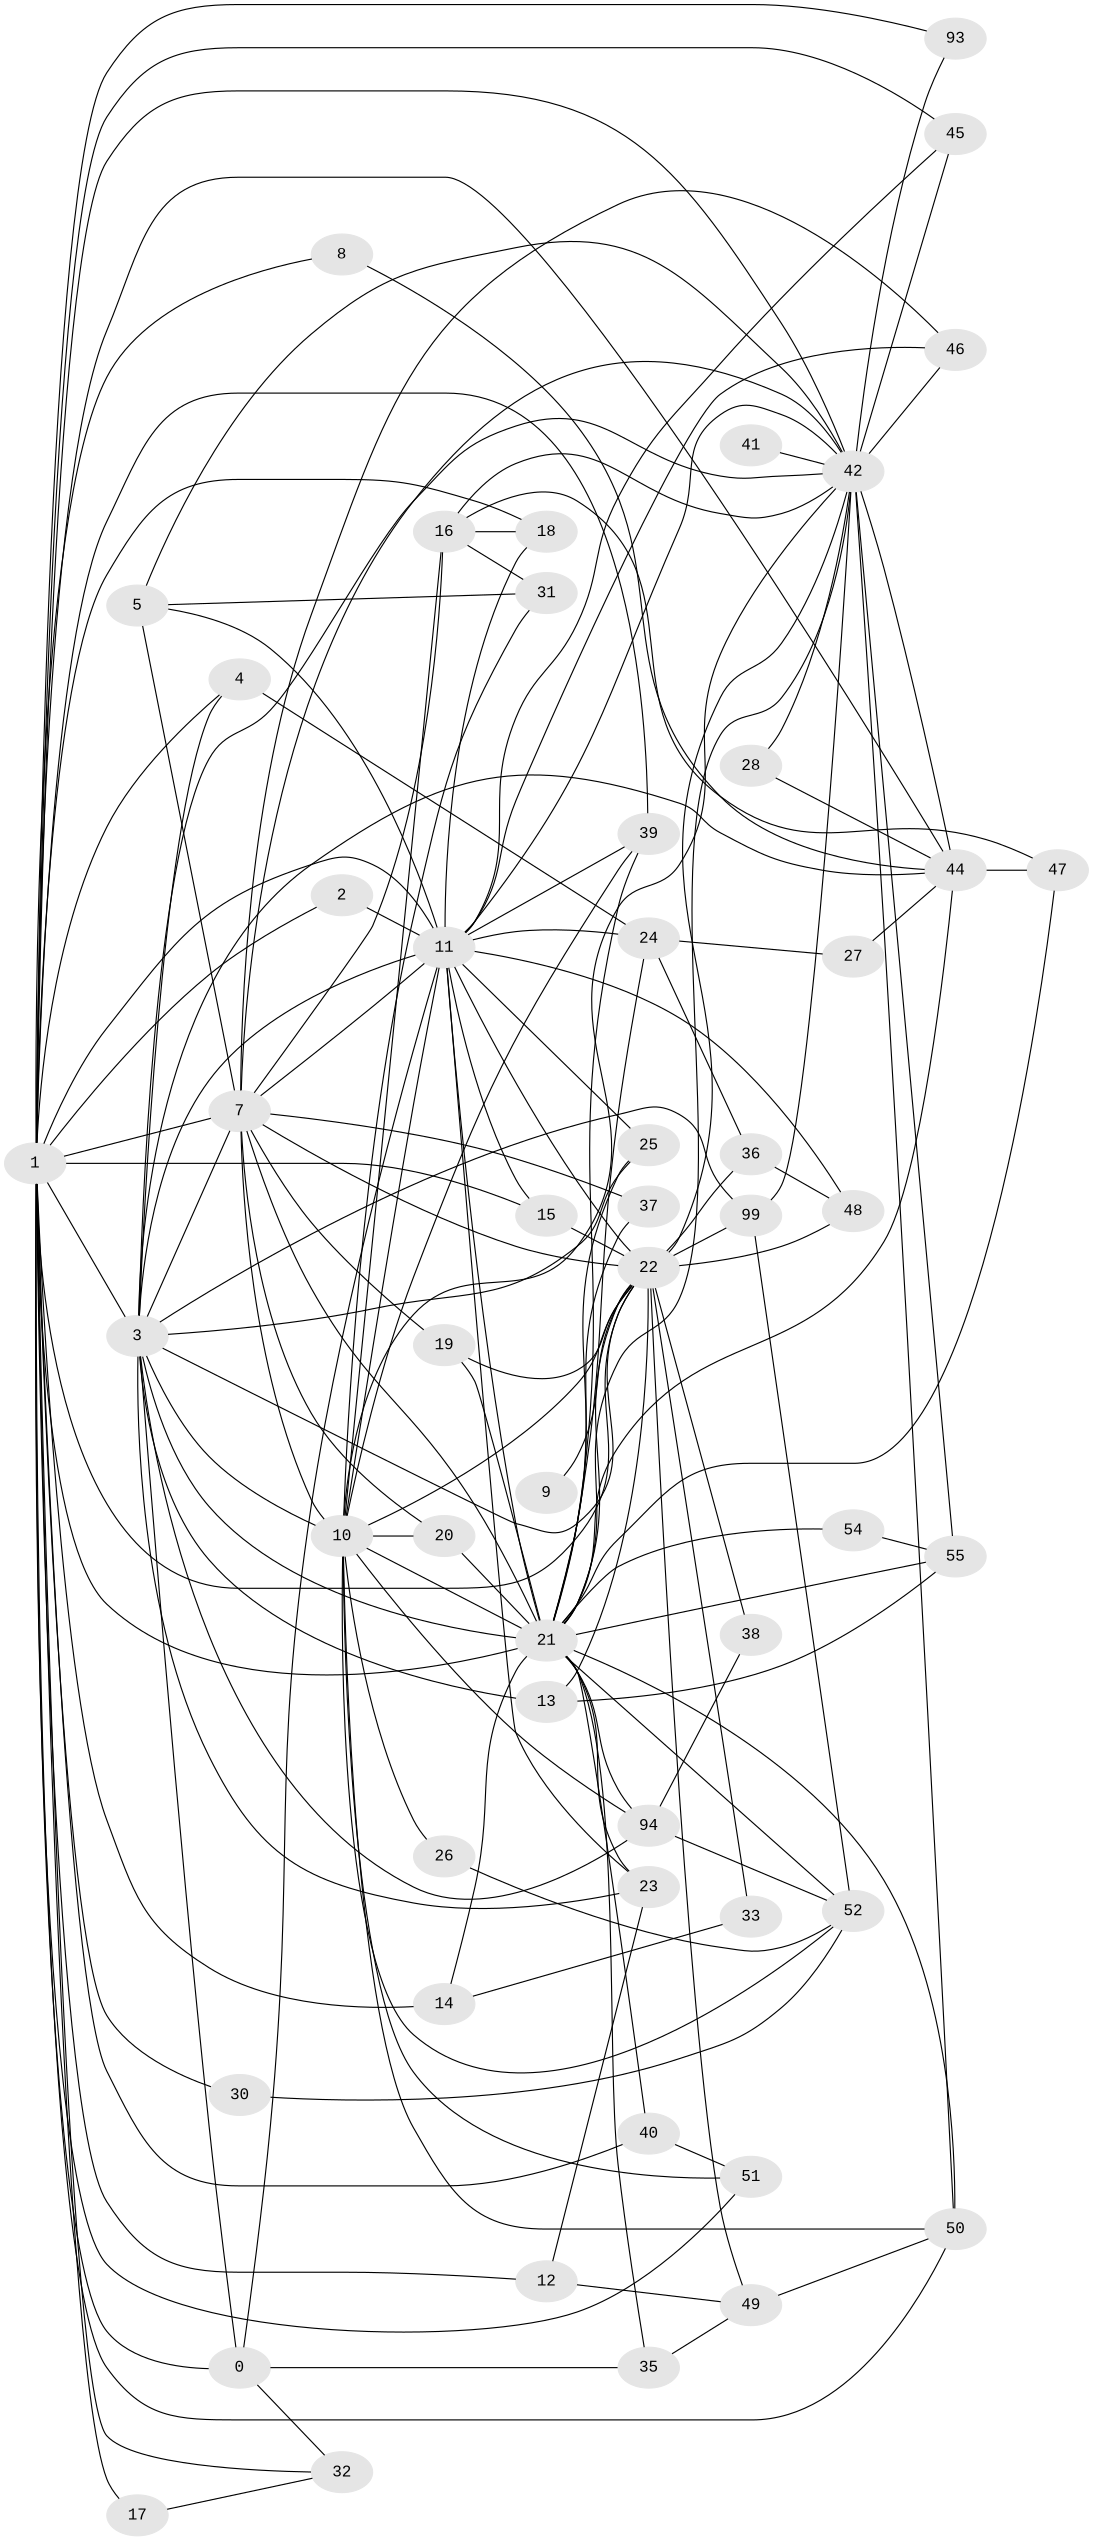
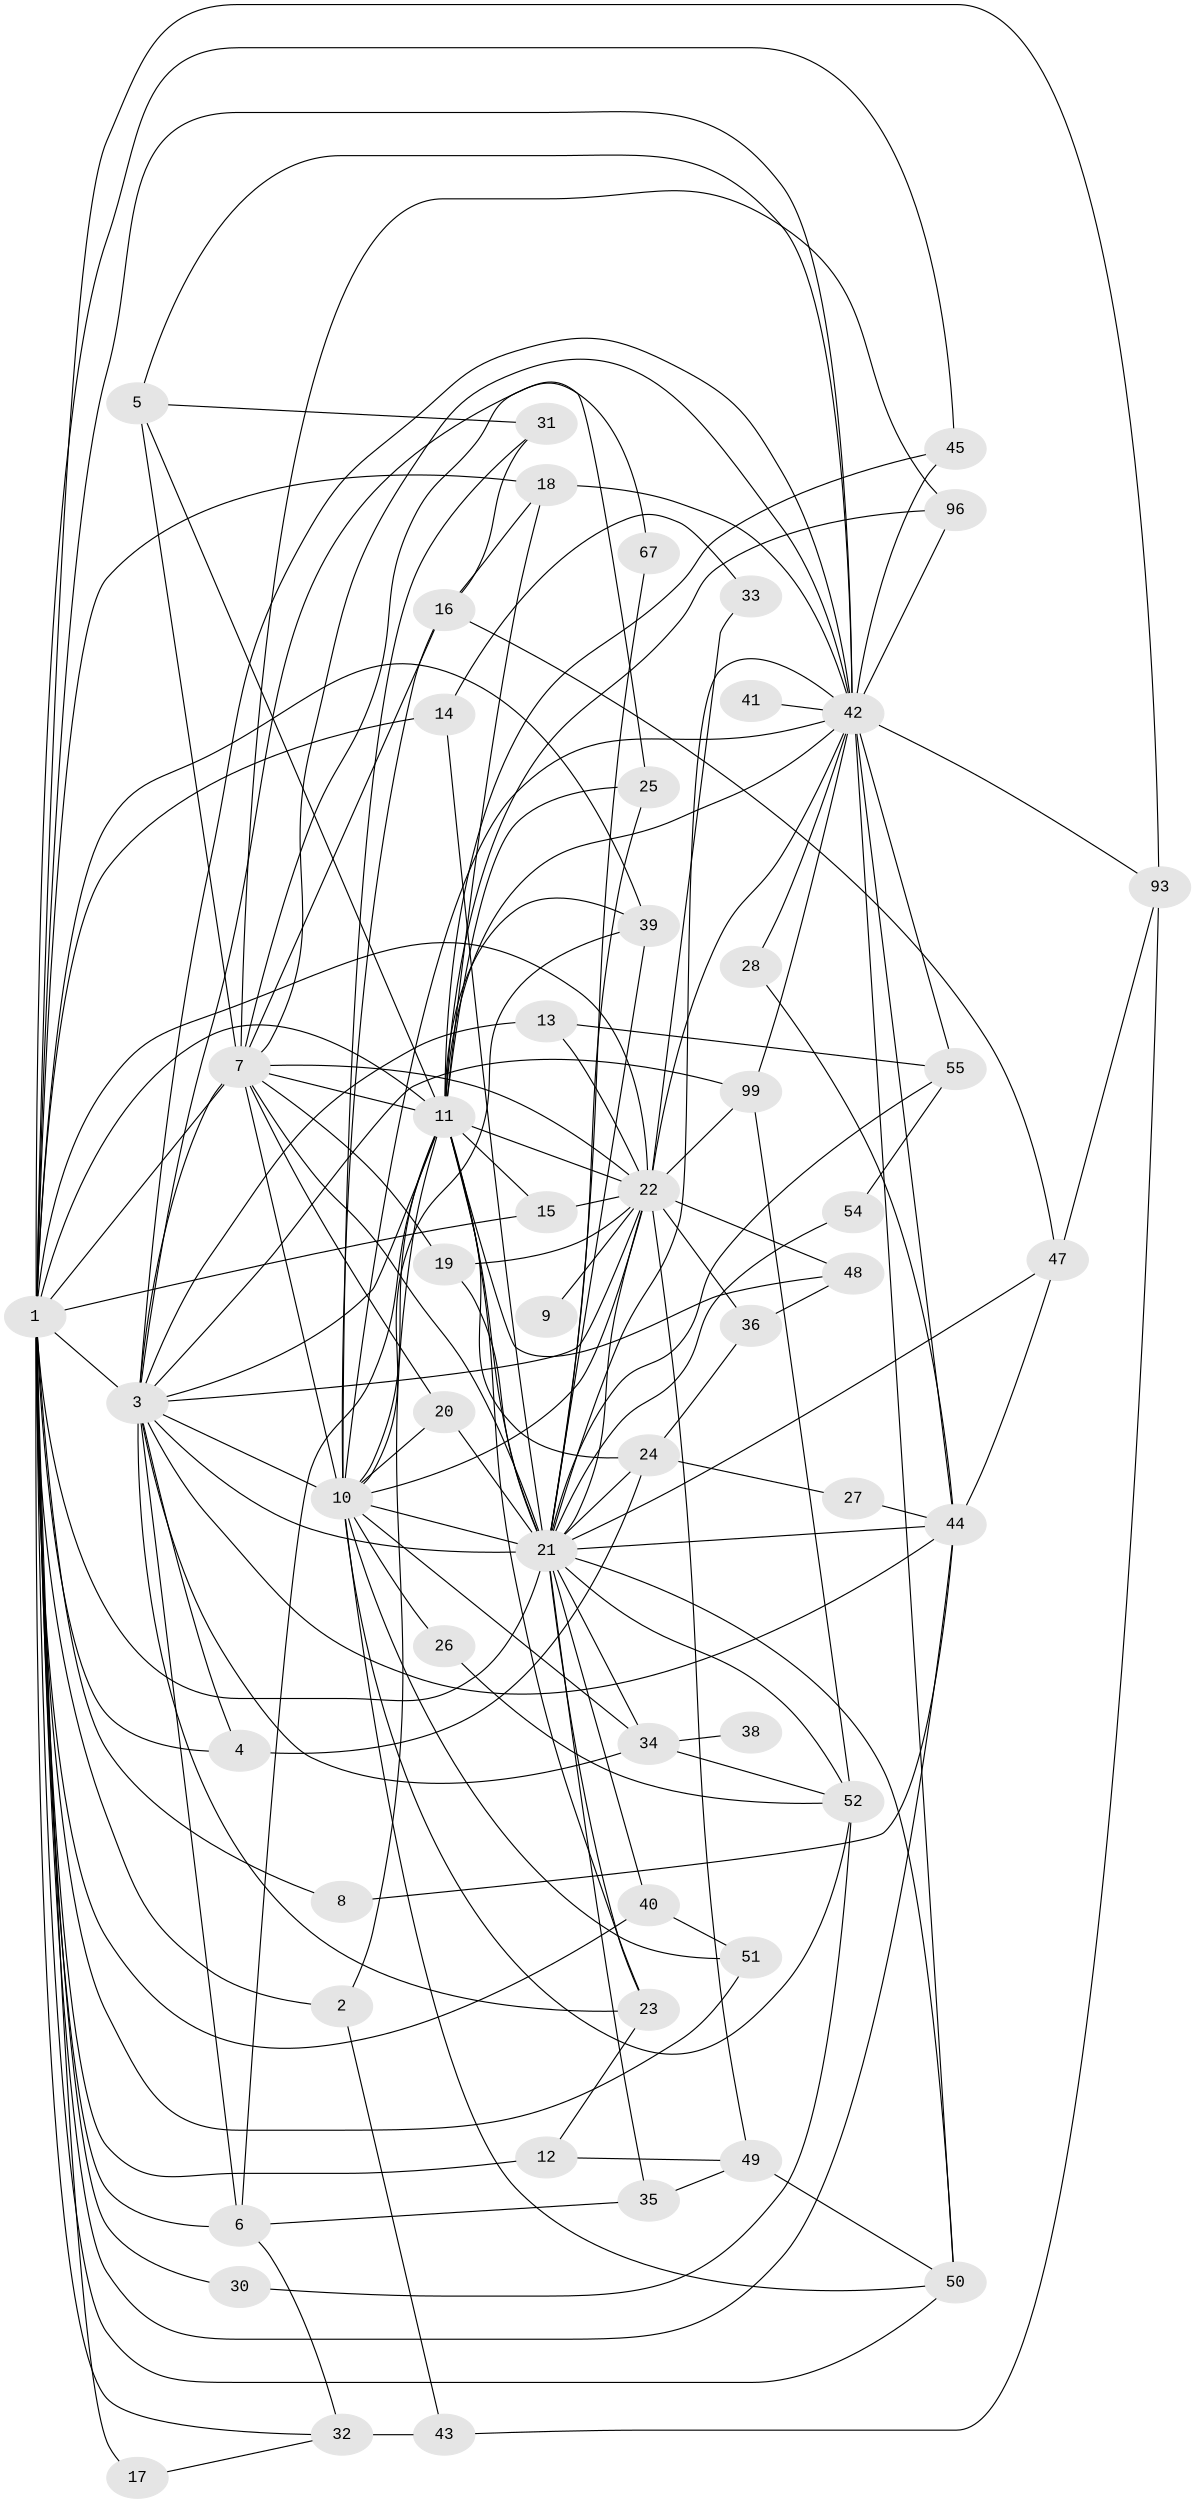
  graph {
    fontname="Liberation Mono"
    rankdir=LR
    node [color=gray90 fontname="Liberation Mono" style=filled]
    edge [fontname="Liberation Mono" weight=1.0]
    1
    2
    3
    4
-   6 [label=0]
+   6
    7
    8
    11
    12
    14
    17
    18
    21
    22
    30
    32
    39
    40
    42
    44
    45
    50
    51
    n24 [label=93]
    15
+   43
    10
    13
    23
    25
    n31 [label=99]
-   34 [label=94]
+   34
    24
    35
    16
    19
    20
-   37
-   46
+   37 [label=67]
+   46 [label=96]
    31
    26
    52
    48
    49
    33
    55
    47
    54
    36
    38
    27
    5
    9
    28
    41
    1 -- 2
    1 -- 3 [weight=2.0]
    1 -- 4
    1 -- 6
    1 -- 7 [weight=2.0]
    1 -- 8
    1 -- 11 [weight=5.0]
    1 -- 12
    1 -- 14
    1 -- 17 [weight=3.0]
    1 -- 18
    1 -- 21 [weight=2.0]
    1 -- 22 [weight=2.0]
    1 -- 30
    1 -- 32
    1 -- 39
    1 -- 40
    1 -- 42 [weight=2.0]
    1 -- 44
    1 -- 45
    1 -- 50
    1 -- 51
    1 -- n24
    1 -- 15 [weight=3.0]
    2 -- 11
+   2 -- 43
    3 -- 4
    3 -- 6
    3 -- 7
    3 -- 11 [weight=2.0]
    3 -- 21 [weight=3.0]
    3 -- 22
    3 -- 42 [weight=2.0]
    3 -- 44
    3 -- 10
    3 -- 13
    3 -- 23
    3 -- 25
    3 -- n31
    3 -- 34 [weight=2.0]
    4 -- 24
    6 -- 11
    6 -- 32
    6 -- 35
    7 -- 11 [weight=3.0]
    7 -- 21
    7 -- 22 [weight=2.0]
    7 -- 42
    7 -- 10
    7 -- 16
    7 -- 19
    7 -- 20
    7 -- 37
    7 -- 46
    8 -- 44
    11 -- 18
    11 -- 21 [weight=2.0]
    11 -- 22 [weight=3.0]
    11 -- 39
    11 -- 42 [weight=3.0]
    11 -- 45
    11 -- 15
    11 -- 23
    11 -- 25
    11 -- 24
    11 -- 46
    11 -- 48 [weight=2.0]
    12 -- 23
    12 -- 49
    14 -- 21
    14 -- 33
    17 -- 32
    21 -- 22
    21 -- 39 [weight=2.0]
    21 -- 40
    21 -- 42
    21 -- 44
    21 -- 50
    21 -- 23
    21 -- 25
    21 -- 34
    21 -- 24
    21 -- 35
    21 -- 37 [weight=2.0]
    21 -- 52
    21 -- 55
    21 -- 47
    21 -- 54
    22 -- 42
    22 -- n31
    22 -- 48 [weight=3.0]
    22 -- 49
    22 -- 33
    22 -- 36
-   22 -- 38
    30 -- 52
+   32 -- 43
    40 -- 51
    42 -- 44
    42 -- 45
    42 -- 50
    42 -- n24
    42 -- 46
    42 -- 55
    44 -- 47
    15 -- 22
+   43 -- n24
    10 -- 11 [weight=2.0]
    10 -- 21
    10 -- 22
    10 -- 39
    10 -- 42
    10 -- 50
    10 -- 51
    10 -- 34
    10 -- 16
    10 -- 20
    10 -- 31
    10 -- 26
    10 -- 52
    13 -- 22
    13 -- 55
    n31 -- 42
    n31 -- 52
    34 -- 52
    34 -- 38
    24 -- 36
    24 -- 27
    35 -- 49
    16 -- 18
-   16 -- 42
+   18 -- 42
    16 -- 31
    16 -- 47
    19 -- 21
    19 -- 22
    20 -- 21
    26 -- 52
    49 -- 50
+   47 -- n24
    54 -- 55
    36 -- 48
    27 -- 44
    5 -- 7
    5 -- 11
    5 -- 42
    5 -- 31
    9 -- 22
    28 -- 42
    28 -- 44
    41 -- 42
  }
